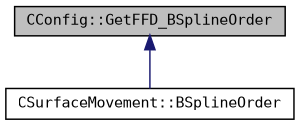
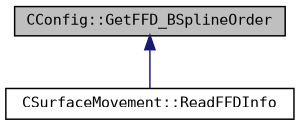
  digraph {
    rankdir=TB
    fontname="DejaVu Sans Mono"
    node [color=black fontname="DejaVu Sans Mono" fontsize=10 shape=record style=filled]
    n1 [fillcolor=grey75 fontcolor=black height=0.2 label="CConfig::GetFFD_BSplineOrder" width=0.4]
-   n2 [fillcolor=white height=0.2 label="CSurfaceMovement::BSplineOrder" width=0.4]
+   n2 [fillcolor=white height=0.2 label="CSurfaceMovement::ReadFFDInfo" width=0.4]
    n1 -> n2 [color=midnightblue dir=back fontname="DejaVu Sans Mono" fontsize=10 labelfontname=Helvetica labelfontsize=10 style=solid]
  }
